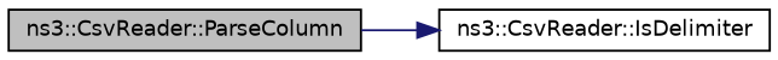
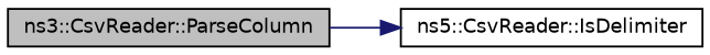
  digraph {
    rankdir=LR
    node [color=black fontname=Helvetica fontsize=10 shape=record style=filled]
    n1 [fillcolor=grey75 fontcolor=black height=0.2 label="ns3::CsvReader::ParseColumn" width=0.4]
-   n2 [fillcolor=white height=0.2 label="ns3::CsvReader::IsDelimiter" width=0.4]
+   n2 [fillcolor=white height=0.2 label="ns5::CsvReader::IsDelimiter" width=0.4]
    n1 -> n2 [color=midnightblue fontname=Helvetica fontsize=10 labelfontname=Helvetica labelfontsize=10 style=solid]
  }
